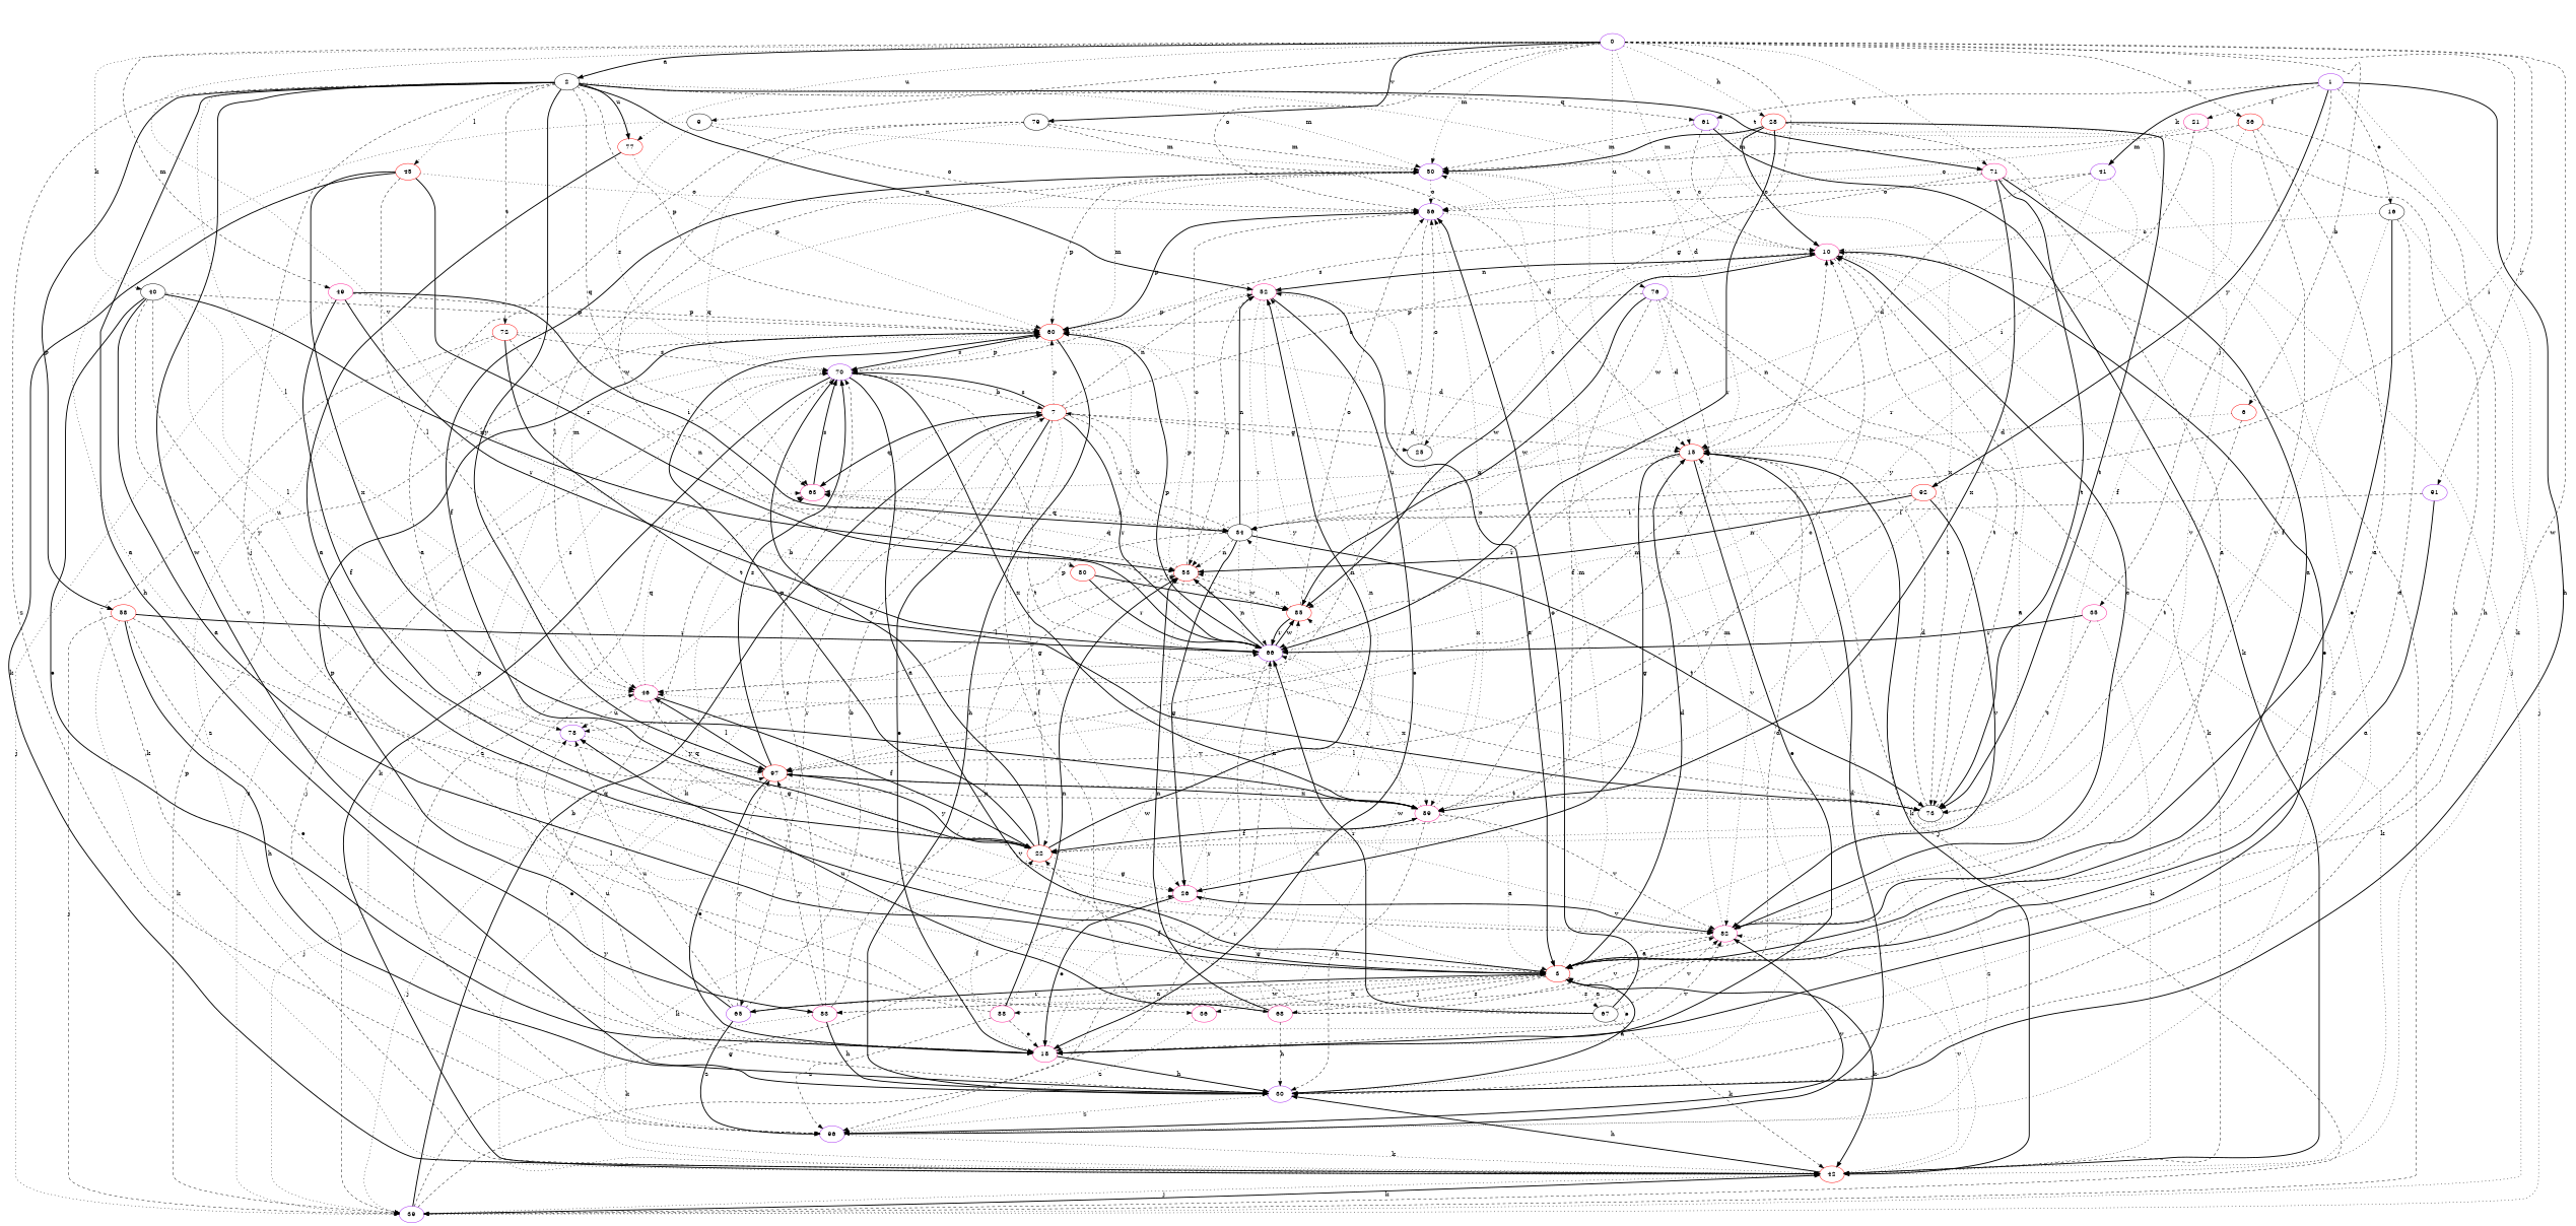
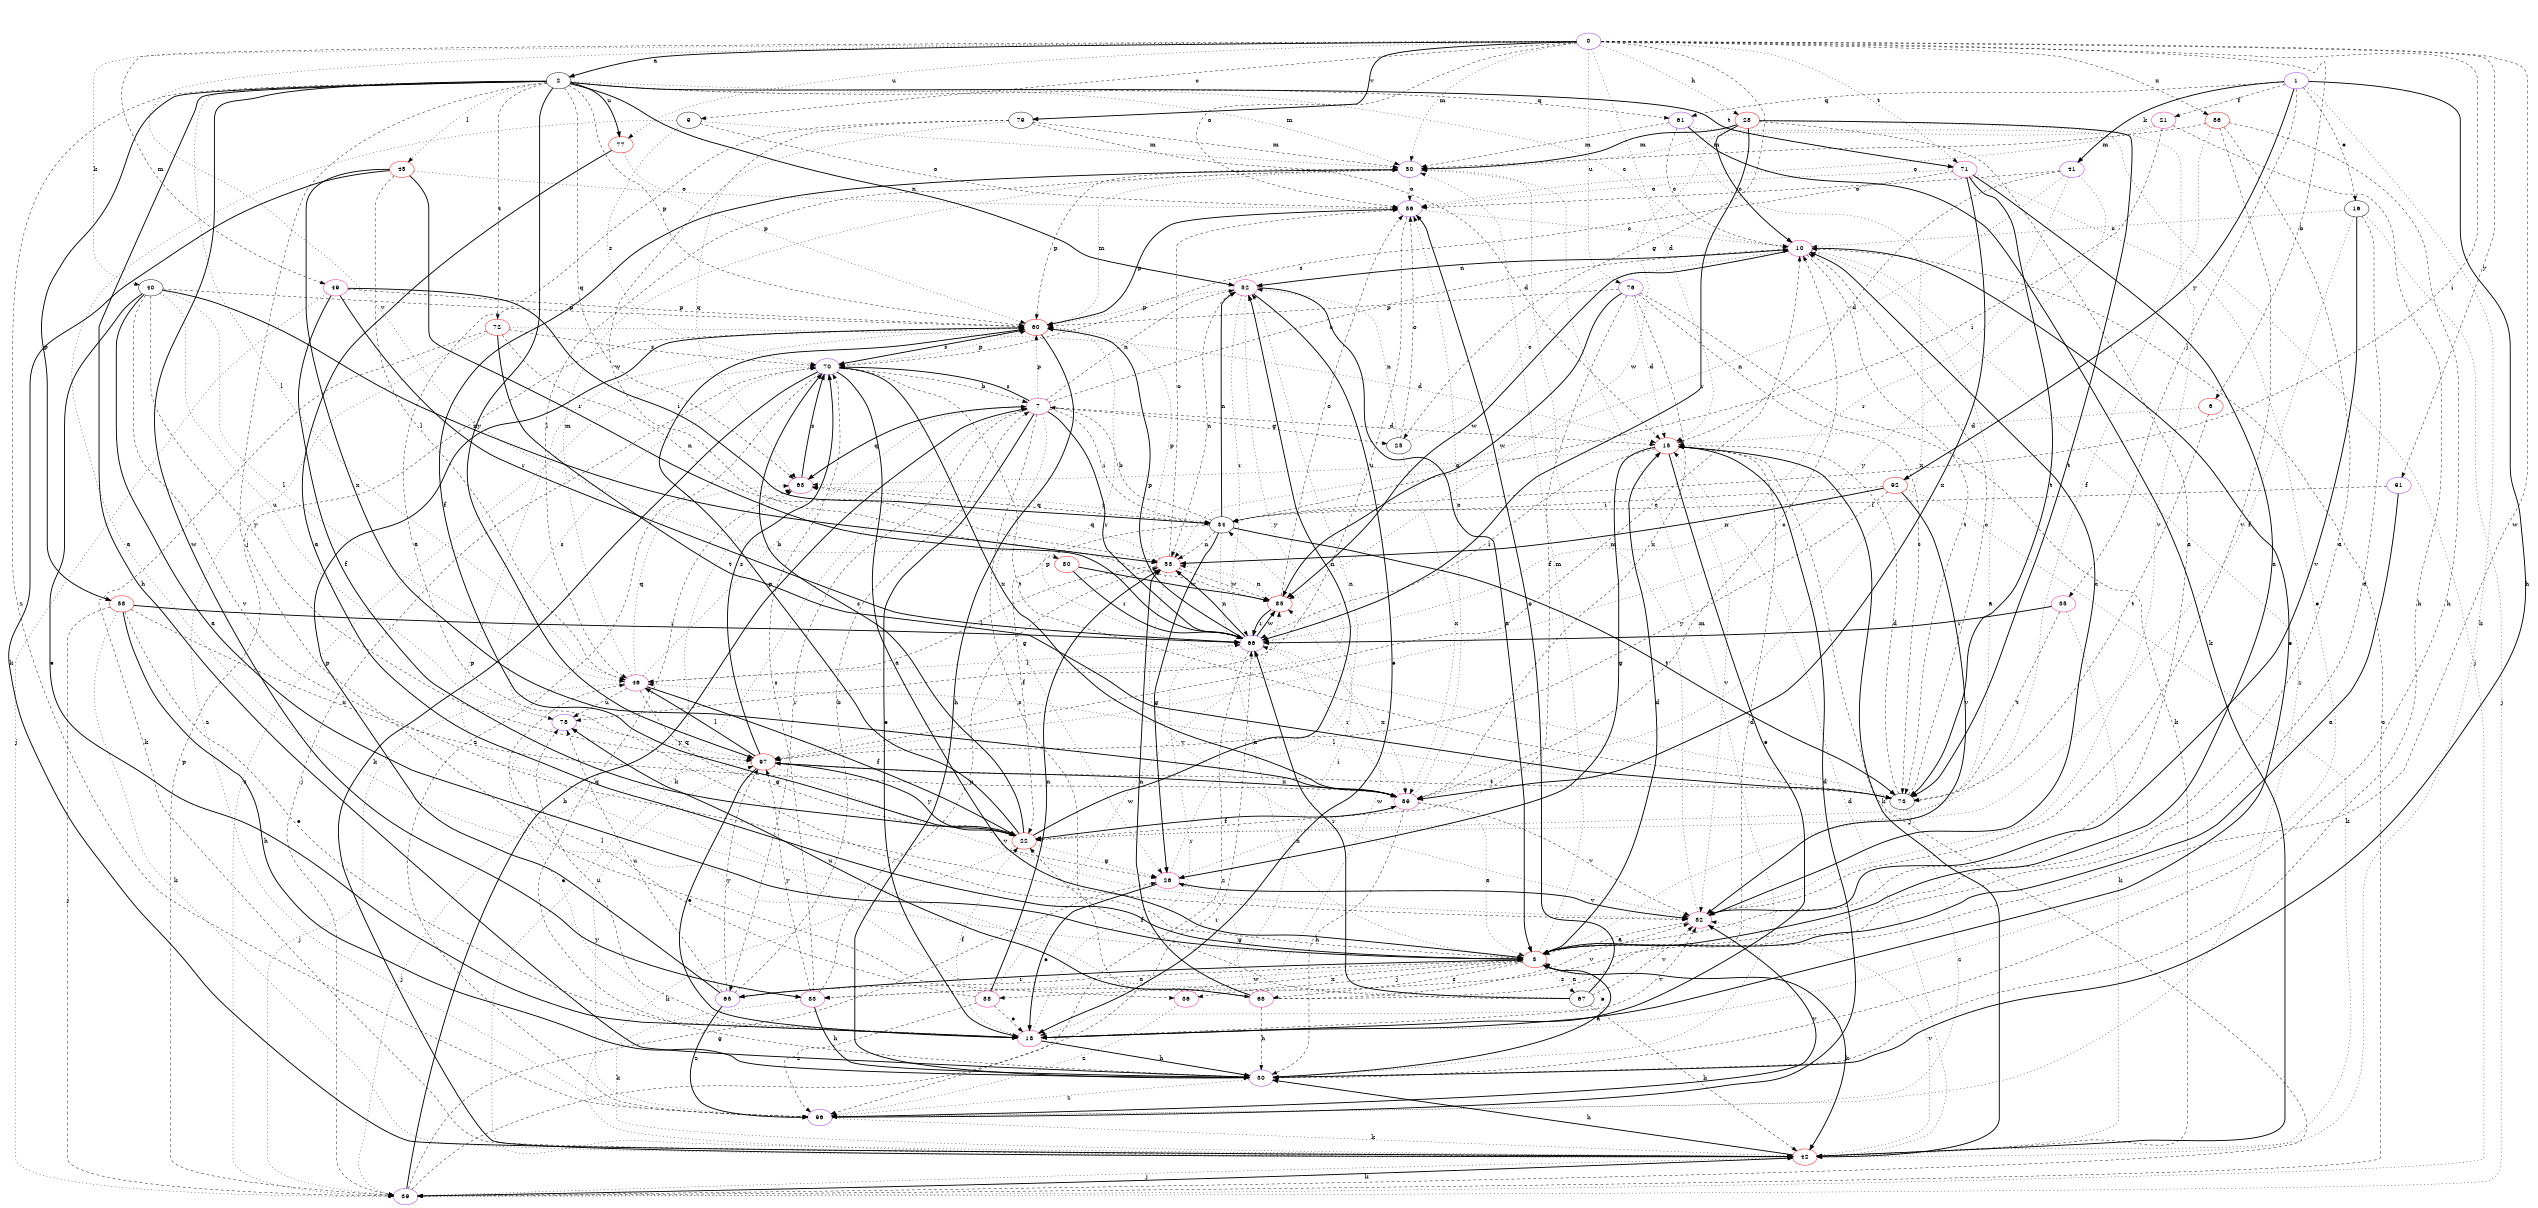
  strict digraph {
    node [color=red]
    edge [style=dashed]
    0 [color=purple]
    2 [color=black]
    6
    9 [color=black]
    15
    25 [color=black]
    28
    34 [color=black]
    40 [color=black]
    49 [color=deeppink]
    50 [color=purple]
    56 [color=purple]
    71 [color=deeppink]
    76 [color=purple]
    77
    79 [color=black]
    80
    83 [color=deeppink]
    86
    91 [color=purple]
    30 [color=purple]
    61 [color=purple]
    10 [color=deeppink]
    36 [color=deeppink]
    45
    46 [color=deeppink]
    52 [color=deeppink]
    58
    60
    63 [color=deeppink]
    72
    n32 [label=97]
    96 [color=purple]
    73 [color=black]
    3
    70 [color=purple]
    42
    18 [color=deeppink]
    26 [color=deeppink]
    66 [color=purple]
    39 [color=purple]
    82 [color=deeppink]
    89 [color=deeppink]
    85
-   7
+   7 [color=deeppink]
    22
    53
    78 [color=purple]
    1 [color=purple]
    16 [color=black]
    21 [color=deeppink]
    35 [color=deeppink]
    41 [color=purple]
    92
    65 [color=purple]
    67 [color=black]
    68 [color=deeppink]
    88 [color=deeppink]
    0 -> 2 [label=a style=bold]
    0 -> 6 [label=b]
    0 -> 9 [label=c]
    0 -> 15 [label=d style=dotted]
    0 -> 25 [label=g]
    0 -> 28 [label=h style=dotted]
    0 -> 34 [label=i]
    0 -> 40 [label=k style=dotted]
    0 -> 49 [label=m]
    0 -> 50 [label=m style=dotted]
    0 -> 56 [label=o]
    0 -> 71 [label=t style=dotted]
    0 -> 76 [label=u style=dotted]
    0 -> 77 [label=u style=dotted]
    0 -> 79 [label=v style=bold]
    0 -> 80 [label=v style=dotted]
    0 -> 83 [label=w]
    0 -> 86 [label=x]
    0 -> 91 [label=y]
    2 -> 50 [label=m style=dotted]
    2 -> 71 [label=t style=bold]
    2 -> 77 [label=u style=bold]
    2 -> 83 [label=w style=bold]
    2 -> 30 [label=h style=bold]
    2 -> 61 [label=q]
    2 -> 10 [label=c style=dotted]
    2 -> 36 [label=j]
    2 -> 45 [label=l style=dotted]
    2 -> 46 [label=l style=dotted]
    2 -> 52 [label=n style=bold]
    2 -> 58 [label=p style=bold]
    2 -> 60 [label=p]
    2 -> 63 [label=q]
    2 -> 72 [label=t]
    2 -> n32 [label=y style=bold]
    2 -> 96 [label=z]
    6 -> 15 [label=d style=dotted]
    6 -> 73 [label=t]
    9 -> 50 [label=m style=dotted]
    9 -> 56 [label=o]
    9 -> 3 [label=a style=dotted]
    9 -> 70 [label=s style=dotted]
    15 -> 63 [label=q style=dotted]
    15 -> 42 [label=k style=bold]
    15 -> 18 [label=e style=bold]
    15 -> 26 [label=g style=bold]
    15 -> 66 [label=r]
    15 -> 39 [label=j]
    15 -> 82 [label=v style=dotted]
    25 -> 56 [label=o]
    25 -> 10 [label=c style=dotted]
    25 -> 52 [label=n style=dotted]
    25 -> 89 [label=x style=dotted]
    28 -> 50 [label=m style=bold]
    28 -> 10 [label=c style=bold]
    28 -> 73 [label=t style=bold]
    28 -> 3 [label=a]
    28 -> 66 [label=r style=bold]
    28 -> 82 [label=v style=dotted]
    28 -> 85 [label=w style=dotted]
    34 -> 52 [label=n style=bold]
    34 -> 63 [label=q]
    34 -> 73 [label=t style=bold]
    34 -> 3 [label=a style=dotted]
    34 -> 26 [label=g style=bold]
    34 -> 7 [label=b]
    34 -> 22 [label=f]
    34 -> 53 [label=n]
    40 -> 46 [label=l style=dotted]
    40 -> 60 [label=p]
    40 -> n32 [label=y]
    40 -> 3 [label=a style=bold]
    40 -> 18 [label=e style=bold]
    40 -> 82 [label=v]
    40 -> 53 [label=n style=bold]
    40 -> 78 [label=u style=dotted]
    49 -> 34 [label=i style=bold]
    49 -> 60 [label=p]
    49 -> 66 [label=r style=bold]
    49 -> 39 [label=j style=dotted]
    49 -> 22 [label=f style=bold]
    50 -> 56 [label=o style=dotted]
    50 -> 46 [label=l]
    50 -> 60 [label=p]
    50 -> 22 [label=f style=bold]
    56 -> 10 [label=c style=dotted]
    56 -> 60 [label=p style=bold]
    56 -> 78 [label=u]
    71 -> 56 [label=o style=dotted]
    71 -> 73 [label=t style=bold]
    71 -> 3 [label=a style=bold]
    71 -> 70 [label=s]
    71 -> 18 [label=e style=dotted]
    71 -> 89 [label=x style=bold]
    76 -> 15 [label=d style=dotted]
    76 -> 60 [label=p]
    76 -> 73 [label=t]
    76 -> 42 [label=k]
    76 -> 89 [label=x]
    76 -> 85 [label=w style=bold]
    76 -> 22 [label=f]
    77 -> 60 [label=p style=dotted]
    77 -> 3 [label=a style=bold]
    79 -> 15 [label=d]
    79 -> 50 [label=m]
    79 -> 63 [label=q style=dotted]
    79 -> 3 [label=a]
    79 -> 85 [label=w]
    80 -> 66 [label=r style=bold]
    80 -> 85 [label=w style=bold]
    83 -> 30 [label=h style=bold]
    83 -> n32 [label=y]
    83 -> 70 [label=s]
    83 -> 42 [label=k style=dotted]
    83 -> 53 [label=n]
    86 -> 50 [label=m]
    86 -> 30 [label=h]
    86 -> 3 [label=a]
    86 -> 82 [label=v]
    86 -> 22 [label=f style=dotted]
    91 -> 34 [label=i]
    91 -> 3 [label=a style=bold]
    30 -> 50 [label=m style=dotted]
    30 -> 63 [label=q]
    30 -> 96 [label=z style=dotted]
    30 -> 3 [label=a style=bold]
    61 -> 50 [label=m]
    61 -> 10 [label=c]
    61 -> 42 [label=k style=bold]
    61 -> 39 [label=j style=dotted]
    61 -> 89 [label=x style=dotted]
    10 -> 52 [label=n style=bold]
    10 -> 96 [label=z style=dotted]
    10 -> 73 [label=t]
    10 -> 3 [label=a style=dotted]
    10 -> 18 [label=e style=bold]
    10 -> 85 [label=w style=bold]
    36 -> 34 [label=i style=dotted]
    36 -> 96 [label=z style=dotted]
    45 -> 56 [label=o style=dotted]
    45 -> 46 [label=l]
    45 -> 42 [label=k style=bold]
    45 -> 66 [label=r style=bold]
    45 -> 89 [label=x style=bold]
    46 -> 50 [label=m style=dotted]
    46 -> 63 [label=q style=dotted]
    46 -> 26 [label=g]
    46 -> 39 [label=j style=dotted]
    46 -> 7 [label=b style=dotted]
    46 -> 22 [label=f style=bold]
    46 -> 78 [label=u]
    52 -> 60 [label=p style=dotted]
    52 -> n32 [label=y style=dotted]
    52 -> 3 [label=a style=bold]
    52 -> 18 [label=e style=bold]
    52 -> 66 [label=r style=dotted]
    52 -> 53 [label=n]
    58 -> 30 [label=h style=bold]
    58 -> 42 [label=k style=dotted]
    58 -> 18 [label=e]
    58 -> 66 [label=r style=bold]
    58 -> 39 [label=j]
    58 -> 89 [label=x]
    60 -> 50 [label=m style=dotted]
    60 -> 30 [label=h style=bold]
    60 -> 70 [label=s style=bold]
    63 -> 34 [label=i style=dotted]
    63 -> 70 [label=s style=bold]
    72 -> 15 [label=d style=dotted]
    72 -> 96 [label=z style=dotted]
    72 -> 73 [label=t style=bold]
    72 -> 70 [label=s]
    72 -> 42 [label=k]
    72 -> 53 [label=n]
    n32 -> 10 [label=c]
    n32 -> 46 [label=l style=bold]
    n32 -> 73 [label=t]
    n32 -> 70 [label=s style=bold]
    n32 -> 18 [label=e style=bold]
    n32 -> 39 [label=j style=dotted]
    n32 -> 82 [label=v style=dotted]
    n32 -> 89 [label=x style=bold]
    96 -> 15 [label=d style=bold]
    96 -> n32 [label=y style=dotted]
    96 -> 42 [label=k style=dotted]
    96 -> 82 [label=v style=bold]
    73 -> 15 [label=d]
    73 -> 10 [label=c]
    73 -> 46 [label=l style=dotted]
    73 -> 60 [label=p style=dotted]
    73 -> 96 [label=z style=dotted]
    3 -> 15 [label=d style=bold]
    3 -> 50 [label=m style=dotted]
    3 -> 83 [label=w style=dotted]
    3 -> 36 [label=j]
    3 -> 42 [label=k style=bold]
    3 -> 18 [label=e style=dotted]
    3 -> 65 [label=r style=bold]
    3 -> 67 [label=s style=dotted]
    3 -> 68 [label=s]
    3 -> 88 [label=x]
    70 -> 60 [label=p style=dotted]
    70 -> 96 [label=z]
    70 -> 73 [label=t]
    70 -> 3 [label=a style=bold]
    70 -> 42 [label=k style=bold]
    70 -> 39 [label=j]
    70 -> 89 [label=x style=bold]
    70 -> 7 [label=b]
    42 -> 15 [label=d style=dotted]
    42 -> 30 [label=h style=bold]
    42 -> 39 [label=j style=dotted]
    42 -> 82 [label=v style=dotted]
    18 -> 30 [label=h style=bold]
    18 -> 66 [label=r style=dotted]
    18 -> 82 [label=v]
    18 -> 22 [label=f style=dotted]
    18 -> 78 [label=u]
    26 -> 52 [label=n style=dotted]
    26 -> 18 [label=e style=bold]
    26 -> 82 [label=v style=bold]
    26 -> 89 [label=x style=dotted]
    66 -> 46 [label=l style=dotted]
    66 -> 60 [label=p style=bold]
    66 -> 96 [label=z]
    66 -> 89 [label=x style=dotted]
    66 -> 85 [label=w style=bold]
    66 -> 53 [label=n style=bold]
    39 -> 10 [label=c]
    39 -> 60 [label=p]
    39 -> 70 [label=s style=dotted]
    39 -> 42 [label=k style=bold]
    39 -> 26 [label=g]
    39 -> 66 [label=r]
    39 -> 7 [label=b style=bold]
    82 -> 50 [label=m style=dotted]
    82 -> 10 [label=c style=bold]
    82 -> 3 [label=a]
    89 -> 56 [label=o style=dotted]
    89 -> 30 [label=h]
    89 -> 10 [label=c]
    89 -> 3 [label=a style=dotted]
    89 -> 66 [label=r style=dotted]
    89 -> 82 [label=v]
    89 -> 22 [label=f style=bold]
    85 -> 56 [label=o]
    85 -> 66 [label=r style=bold]
    85 -> 53 [label=n style=dotted]
    7 -> 15 [label=d]
    7 -> 25 [label=g]
    7 -> 34 [label=i]
    7 -> 10 [label=c]
    7 -> 52 [label=n]
    7 -> 60 [label=p style=dotted]
    7 -> 63 [label=q style=bold]
    7 -> 70 [label=s style=bold]
    7 -> 42 [label=k style=dotted]
    7 -> 18 [label=e style=bold]
    7 -> 26 [label=g style=dotted]
    7 -> 66 [label=r style=bold]
    7 -> 65 [label=r]
    7 -> 68 [label=s]
    22 -> 52 [label=n style=bold]
    22 -> 60 [label=p style=bold]
    22 -> n32 [label=y style=bold]
    22 -> 70 [label=s style=bold]
    22 -> 42 [label=k style=dotted]
    22 -> 26 [label=g style=dotted]
    53 -> 56 [label=o]
    53 -> 46 [label=l]
    53 -> 60 [label=p style=dotted]
    53 -> 63 [label=q style=dotted]
    53 -> 82 [label=v style=dotted]
    53 -> 85 [label=w]
    78 -> n32 [label=y style=dotted]
    78 -> 70 [label=s style=dotted]
    78 -> 18 [label=e style=dotted]
    1 -> 30 [label=h style=bold]
    1 -> 61 [label=q]
    1 -> 42 [label=k style=dotted]
    1 -> 16 [label=e]
    1 -> 21 [label=f]
    1 -> 35 [label=j]
    1 -> 41 [label=k style=bold]
    1 -> 92 [label=y style=bold]
    16 -> 10 [label=c style=dotted]
    16 -> 3 [label=a]
    16 -> 39 [label=j style=dotted]
    16 -> 82 [label=v style=bold]
    16 -> 22 [label=f style=dotted]
    21 -> 34 [label=i]
    21 -> 50 [label=m style=dotted]
    21 -> 56 [label=o style=dotted]
    21 -> 30 [label=h]
    35 -> 73 [label=t]
    35 -> 42 [label=k style=dotted]
    35 -> 66 [label=r style=bold]
    41 -> 15 [label=d]
    41 -> 56 [label=o]
    41 -> n32 [label=y style=dotted]
    41 -> 66 [label=r style=dotted]
    41 -> 53 [label=n style=dotted]
    92 -> 34 [label=i]
    92 -> n32 [label=y]
    92 -> 42 [label=k style=dotted]
    92 -> 82 [label=v style=bold]
    92 -> 53 [label=n style=bold]
    65 -> 60 [label=p style=bold]
    65 -> n32 [label=y]
    65 -> 96 [label=z style=bold]
    65 -> 3 [label=a]
    65 -> 7 [label=b]
    65 -> 78 [label=u]
    67 -> 56 [label=o style=bold]
    67 -> 60 [label=p style=dotted]
    67 -> 3 [label=a style=dotted]
    67 -> 42 [label=k]
    67 -> 66 [label=r style=bold]
    67 -> 82 [label=v]
    67 -> 22 [label=f]
    68 -> 15 [label=d]
    68 -> 30 [label=h]
    68 -> 26 [label=g style=dotted]
    68 -> 82 [label=v]
    68 -> 85 [label=w style=dotted]
    68 -> 53 [label=n style=bold]
    68 -> 78 [label=u style=bold]
    88 -> 46 [label=l]
    88 -> 63 [label=q style=dotted]
    88 -> 96 [label=z]
    88 -> 18 [label=e]
    88 -> 85 [label=w style=dotted]
    88 -> 53 [label=n style=bold]
  }
